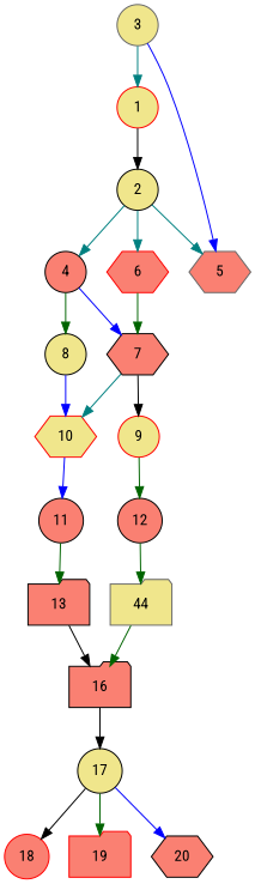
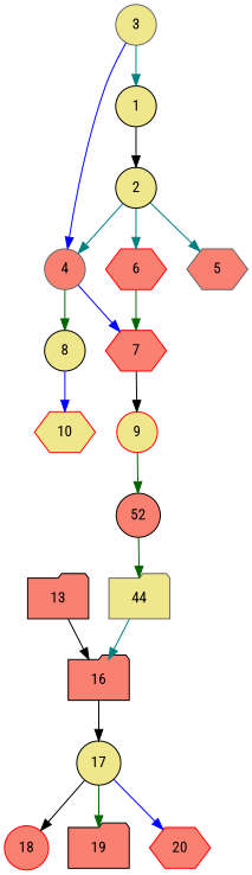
  digraph {
    fontname="Roboto Condensed"
    node [alpha=0.01 color=black fillcolor=salmon fontname="Roboto Condensed" shape=circle style=filled]
    edge [color=teal fontname="Roboto Condensed"]
-   1 [alpha=0.19 color=red expect_size=9282560 fillcolor=khaki]
+   1 [alpha=0.19 expect_size=9282560 fillcolor=khaki]
    2 [alpha=0.03 expect_size=43337728 fillcolor=khaki]
-   4 [alpha=0.12 expect_size=18467840]
+   4 [alpha=0.12 color=gray40 expect_size=18467840]
    5 [color=gray40 expect_size=49264640 shape=hexagon]
    6 [alpha=0.15 color=red expect_size=6888448 shape=hexagon]
    3 [alpha=0.04 color=gray40 expect_size=13798400 fillcolor=khaki]
-   7 [alpha=0.03 expect_size=41757696 shape=hexagon]
+   7 [alpha=0.03 color=red expect_size=41757696 shape=hexagon]
    8 [alpha=0.16 expect_size=48028672 fillcolor=khaki]
    9 [alpha=0.05 color=red expect_size=15003648 fillcolor=khaki]
    10 [alpha=0.08 color=red expect_size=29364224 fillcolor=khaki shape=hexagon]
-   12 [alpha=0.08 expect_size=15177728]
-   11 [alpha=0.15 expect_size=17840128]
+   12 [alpha=0.08 expect_size=15177728 label=52]
    n13 [alpha=0.16 color=gray40 expect_size=33255424 fillcolor=khaki label=44 shape=folder]
    13 [alpha=0.14 expect_size=23367680 shape=folder]
    16 [expect_size=15971328 shape=folder]
    17 [alpha=0.09 expect_size=50187264 fillcolor=khaki]
    18 [alpha=0.04 color=red expect_size=9016320]
-   19 [alpha=0.08 color=red expect_size=45655040 shape=folder]
-   20 [expect_size=11062272 shape=hexagon]
+   19 [alpha=0.08 expect_size=45655040 shape=folder]
+   20 [color=red expect_size=11062272 shape=hexagon]
    1 -> 2 [color=black]
    2 -> 4
    2 -> 5
    2 -> 6
    4 -> 7 [color=blue]
    4 -> 8 [color=darkgreen]
    6 -> 7 [color=darkgreen]
    3 -> 1
-   3 -> 5 [color=blue]
+   3 -> 4 [color=blue]
    7 -> 9 [color=black]
-   7 -> 10
    8 -> 10 [color=blue]
    9 -> 12 [color=darkgreen]
-   10 -> 11 [color=blue]
    12 -> n13 [color=darkgreen]
-   11 -> 13 [color=darkgreen]
-   n13 -> 16 [color=darkgreen]
+   n13 -> 16
    13 -> 16 [color=black]
    16 -> 17 [color=black]
    17 -> 18 [color=black]
    17 -> 19 [color=darkgreen]
    17 -> 20 [color=blue]
  }
